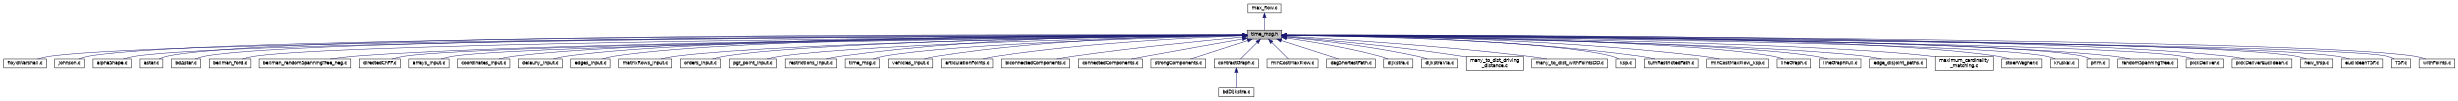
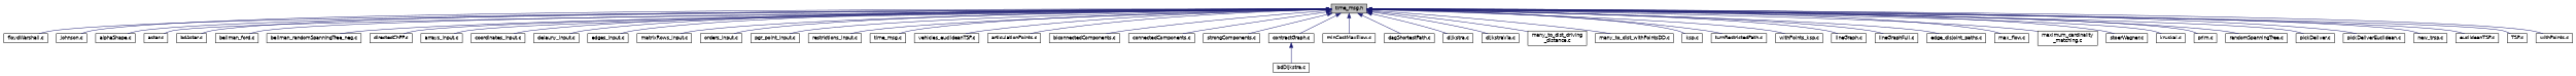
  digraph {
    node [color=black fillcolor=white fontname=Helvetica fontsize=10 shape=record style=filled]
    edge [color=midnightblue dir=back fontname=Helvetica fontsize=10 labelfontname=Helvetica labelfontsize=10 style=solid]
    n1 [fillcolor=grey75 fontcolor=black height=0.2 label="time_msg.h" width=0.4]
    n2 [height=0.2 label="floydWarshall.c" width=0.4]
    n3 [height=0.2 label="johnson.c" width=0.4]
    n4 [height=0.2 label="alphaShape.c" width=0.4]
    n5 [height=0.2 label="astar.c" width=0.4]
    n6 [height=0.2 label="bdAstar.c" width=0.4]
    n7 [height=0.2 label="bellman_ford.c" width=0.4]
    n8 [height=0.2 label="bellman_randomSpanningTree_neg.c" width=0.4]
    n9 [height=0.2 label="directedChPP.c" width=0.4]
    n10 [height=0.2 label="arrays_input.c" width=0.4]
    n11 [height=0.2 label="coordinates_input.c" width=0.4]
    n12 [height=0.2 label="delauny_input.c" width=0.4]
    n13 [height=0.2 label="edges_input.c" width=0.4]
    n14 [height=0.2 label="matrixRows_input.c" width=0.4]
    n15 [height=0.2 label="orders_input.c" width=0.4]
    n16 [height=0.2 label="pgr_point_input.c" width=0.4]
    n17 [height=0.2 label="restrictions_input.c" width=0.4]
    n18 [height=0.2 label="time_msg.c" width=0.4]
-   n19 [height=0.2 label="vehicles_input.c" width=0.4]
+   n19 [height=0.2 label="vehicles_euclideanTSP.c" width=0.4]
    n20 [height=0.2 label="articulationPoints.c" width=0.4]
    n21 [height=0.2 label="biconnectedComponents.c" width=0.4]
    n22 [height=0.2 label="connectedComponents.c" width=0.4]
    n23 [height=0.2 label="strongComponents.c" width=0.4]
    n24 [height=0.2 label="contractGraph.c" width=0.4]
    n25 [height=0.2 label="minCostMaxFlow.c" width=0.4]
    n26 [height=0.2 label="dagShortestPath.c" width=0.4]
    n27 [height=0.2 label="dijkstra.c" width=0.4]
    n28 [height=0.2 label="dijkstraVia.c" width=0.4]
    n29 [height=0.2 label="many_to_dist_driving\l_distance.c" width=0.4]
    n30 [height=0.2 label="many_to_dist_withPointsDD.c" width=0.4]
    n31 [height=0.2 label="ksp.c" width=0.4]
    n32 [height=0.2 label="turnRestrictedPath.c" width=0.4]
-   n33 [height=0.2 label="minCostMaxFlow_ksp.c" width=0.4]
+   n33 [height=0.2 label="withPoints_ksp.c" width=0.4]
    n34 [height=0.2 label="lineGraph.c" width=0.4]
    n35 [height=0.2 label="lineGraphFull.c" width=0.4]
    n36 [height=0.2 label="edge_disjoint_paths.c" width=0.4]
    n37 [height=0.2 label="max_flow.c" width=0.4]
    n38 [height=0.2 label="maximum_cardinality\l_matching.c" width=0.4]
    n39 [height=0.2 label="stoerWagner.c" width=0.4]
    n40 [height=0.2 label="kruskal.c" width=0.4]
    n41 [height=0.2 label="prim.c" width=0.4]
    n42 [height=0.2 label="randomSpanningTree.c" width=0.4]
    n43 [height=0.2 label="pickDeliver.c" width=0.4]
    n44 [height=0.2 label="pickDeliverEuclidean.c" width=0.4]
    n45 [height=0.2 label="new_trsp.c" width=0.4]
    n46 [height=0.2 label="euclideanTSP.c" width=0.4]
    n47 [height=0.2 label="TSP.c" width=0.4]
    n48 [height=0.2 label="withPoints.c" width=0.4]
    n49 [height=0.2 label="bdDijkstra.c" width=0.4]
    n1 -> n2
    n1 -> n3
    n1 -> n4
    n1 -> n5
    n1 -> n6
    n1 -> n7
    n1 -> n8
    n1 -> n9
    n1 -> n10
    n1 -> n11
    n1 -> n12
    n1 -> n13
    n1 -> n14
    n1 -> n15
    n1 -> n16
    n1 -> n17
    n1 -> n18
    n1 -> n19
    n1 -> n20
    n1 -> n21
    n1 -> n22
    n1 -> n23
    n1 -> n24
    n1 -> n25
    n1 -> n26
    n1 -> n27
    n1 -> n28
    n1 -> n29
    n1 -> n30
    n1 -> n31
    n1 -> n32
    n1 -> n33
    n1 -> n34
    n1 -> n35
    n1 -> n36
-   n37 -> n1
+   n1 -> n37
    n1 -> n38
    n1 -> n39
    n1 -> n40
    n1 -> n41
    n1 -> n42
    n1 -> n43
    n1 -> n44
    n1 -> n45
    n1 -> n46
    n1 -> n47
    n1 -> n48
    n24 -> n49
  }
